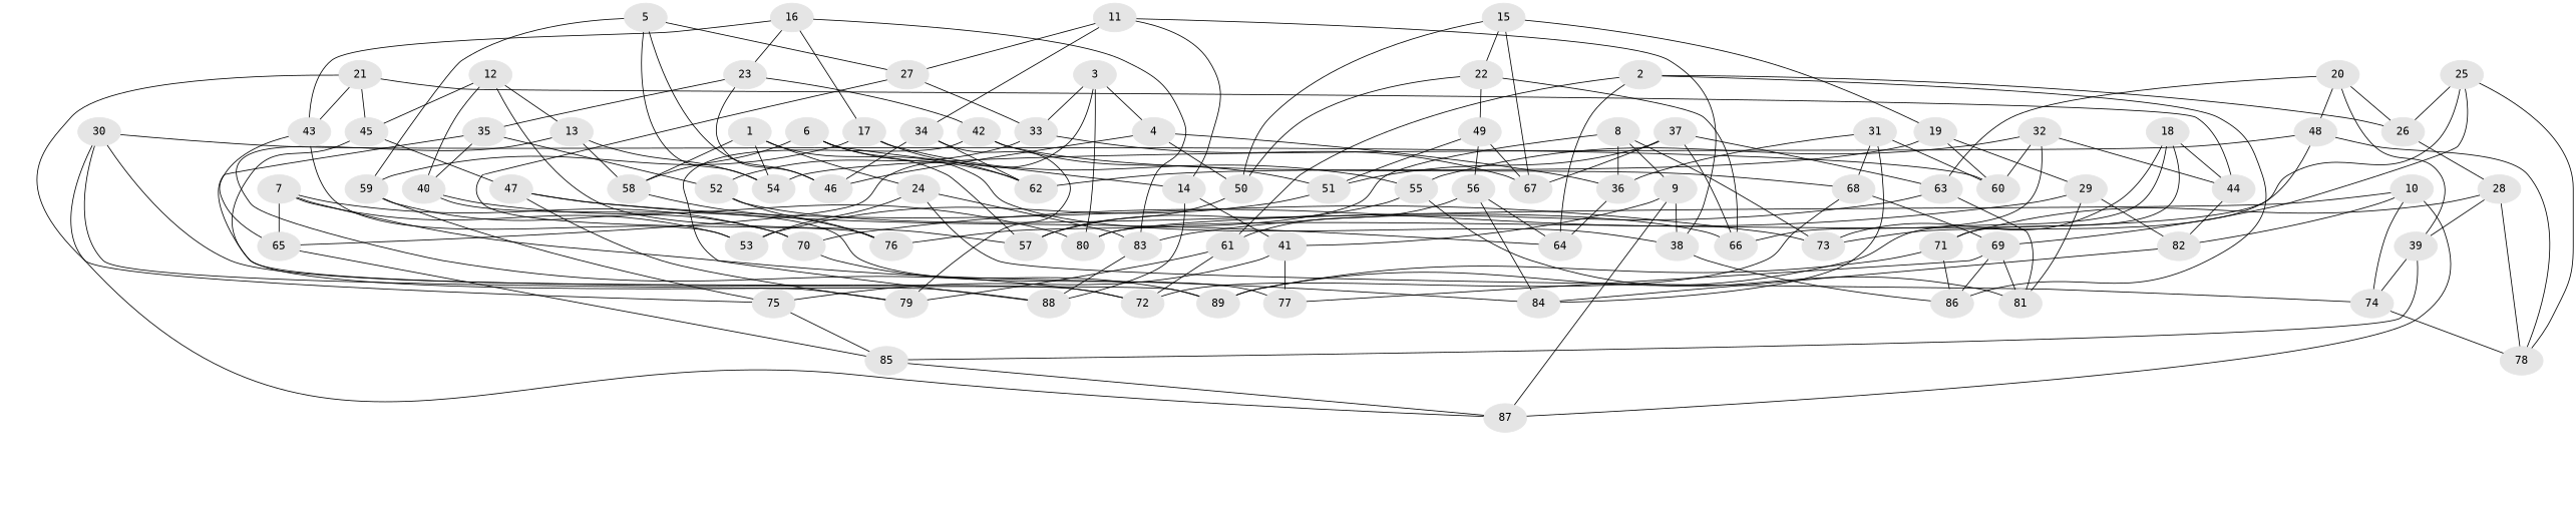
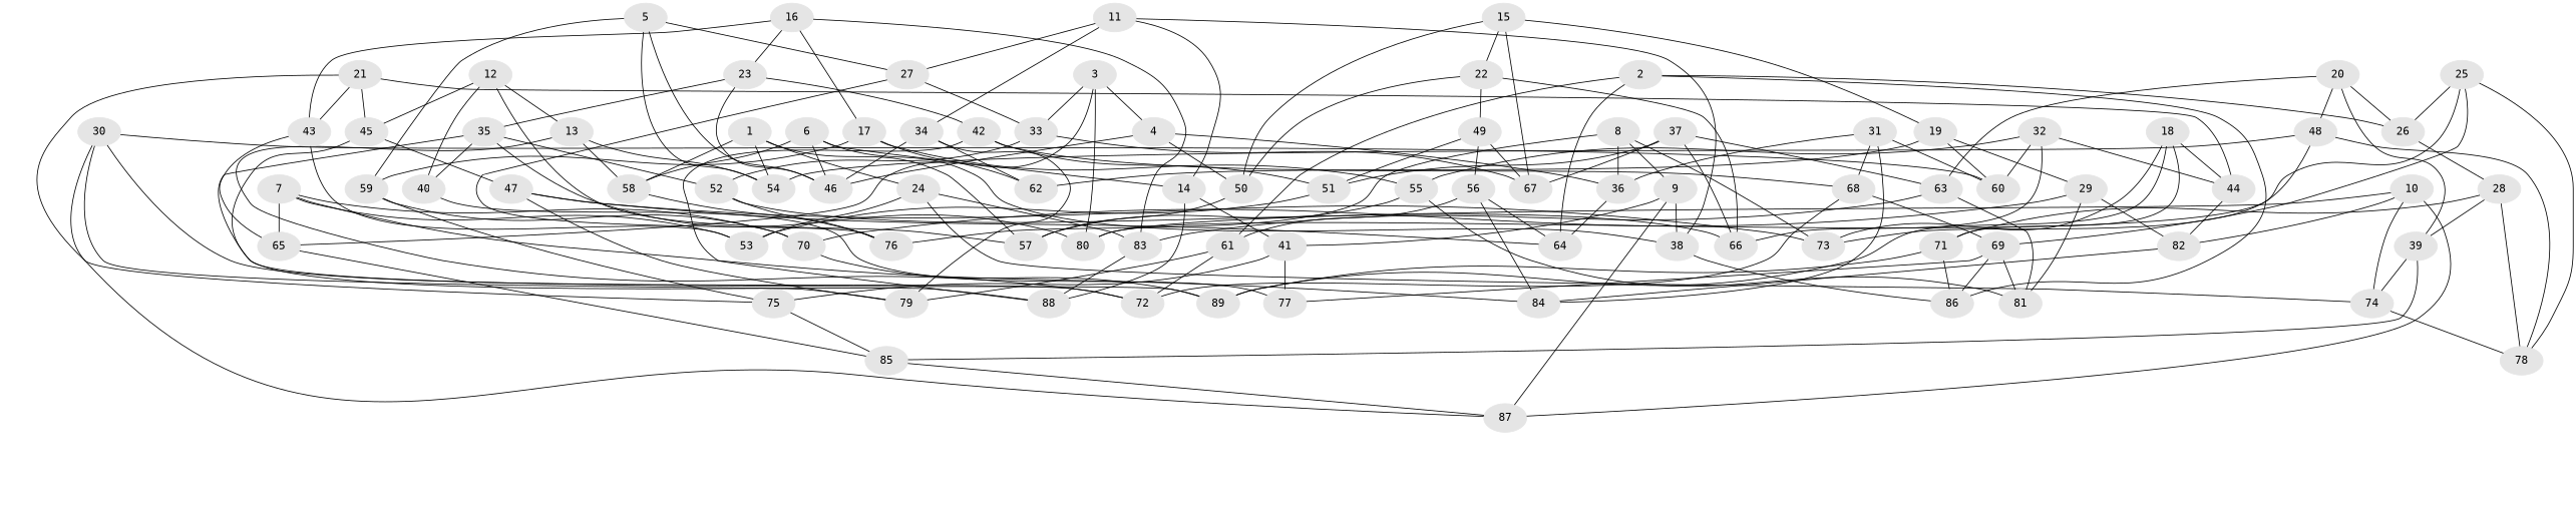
  graph {
    fontname="DejaVu Sans Mono"
    node [color=gray90 fontname="DejaVu Sans Mono" style=filled]
    edge [fontname="DejaVu Sans Mono"]
    1
    24
    54
    57
    58
    53
    74
    83
    76
    2
    26
    61
    64
    86
    28
    72
    79
    3
    4
    33
    65
    80
    36
    46
    50
    67
    52
    85
    5
    27
    59
    70
    75
    6
    14
    38
    62
    41
    88
    7
    84
    89
    8
    9
    73
    87
    77
    10
    82
    78
    11
    34
    12
    13
    40
    45
    47
    15
    19
    22
    29
    60
    49
    66
    16
    17
    23
    43
    55
    35
    42
    81
    18
    44
    71
    20
    39
    48
    63
    21
    51
    56
    68
    25
    69
    30
    31
    32
    37
    1 -- 24
    1 -- 54
    1 -- 57
    1 -- 58
    24 -- 53
    24 -- 74
    24 -- 83
    58 -- 76
    74 -- 78
    83 -- 88
    2 -- 26
    2 -- 61
    2 -- 64
    2 -- 86
    26 -- 28
    61 -- 72
    61 -- 79
    28 -- 78
    28 -- 71
    28 -- 39
    3 -- 4
    3 -- 33
    3 -- 65
    3 -- 80
    4 -- 36
    4 -- 46
    4 -- 50
    33 -- 67
    33 -- 52
    65 -- 85
    36 -- 64
    50 -- 57
    52 -- 76
    52 -- 66
    85 -- 87
    5 -- 54
    5 -- 46
    5 -- 27
    5 -- 59
    27 -- 76
    27 -- 33
    59 -- 70
    59 -- 75
    70 -- 89
    75 -- 85
    6 -- 58
    6 -- 14
    6 -- 38
-   6 -- 62
+   6 -- 46
    14 -- 41
    14 -- 88
    38 -- 86
    41 -- 75
    41 -- 77
    7 -- 53
    7 -- 65
    7 -- 70
    7 -- 84
    8 -- 76
    8 -- 36
    8 -- 9
    8 -- 73
    9 -- 38
    9 -- 41
    9 -- 87
    10 -- 74
    10 -- 80
    10 -- 87
    10 -- 82
    82 -- 84
    11 -- 27
    11 -- 14
    11 -- 38
    11 -- 34
    34 -- 79
    34 -- 46
    34 -- 62
    12 -- 57
    12 -- 13
    12 -- 40
    12 -- 45
    13 -- 54
    13 -- 58
    13 -- 72
-   40 -- 80
+   35 -- 80
    40 -- 77
    45 -- 89
    45 -- 47
    47 -- 64
    47 -- 79
    47 -- 73
    15 -- 50
    15 -- 67
    15 -- 19
    15 -- 22
    19 -- 62
    19 -- 29
    19 -- 60
    22 -- 50
    22 -- 49
    22 -- 66
    29 -- 70
    29 -- 82
    29 -- 81
    49 -- 67
    49 -- 51
    49 -- 56
    16 -- 83
    16 -- 17
    16 -- 23
    16 -- 43
    17 -- 59
    17 -- 62
    17 -- 55
    23 -- 46
    23 -- 35
    23 -- 42
    43 -- 53
    43 -- 65
    55 -- 57
    55 -- 81
    35 -- 52
    35 -- 88
    35 -- 40
    42 -- 88
    42 -- 51
    42 -- 68
    18 -- 89
    18 -- 73
    18 -- 44
    18 -- 71
    44 -- 82
    71 -- 86
    71 -- 89
    20 -- 26
    20 -- 39
    20 -- 48
    20 -- 63
    39 -- 74
    39 -- 85
    48 -- 54
    48 -- 73
    48 -- 78
    63 -- 83
    63 -- 81
    21 -- 75
    21 -- 45
    21 -- 43
    21 -- 44
    51 -- 53
    56 -- 61
    56 -- 64
    56 -- 84
    68 -- 72
    68 -- 69
    25 -- 26
    25 -- 80
    25 -- 78
    25 -- 69
    69 -- 86
    69 -- 77
    69 -- 81
    30 -- 72
    30 -- 79
    30 -- 87
    30 -- 60
    31 -- 36
    31 -- 84
    31 -- 60
    31 -- 68
    32 -- 60
    32 -- 66
    32 -- 55
    32 -- 44
    37 -- 67
    37 -- 66
    37 -- 63
    37 -- 51
  }
